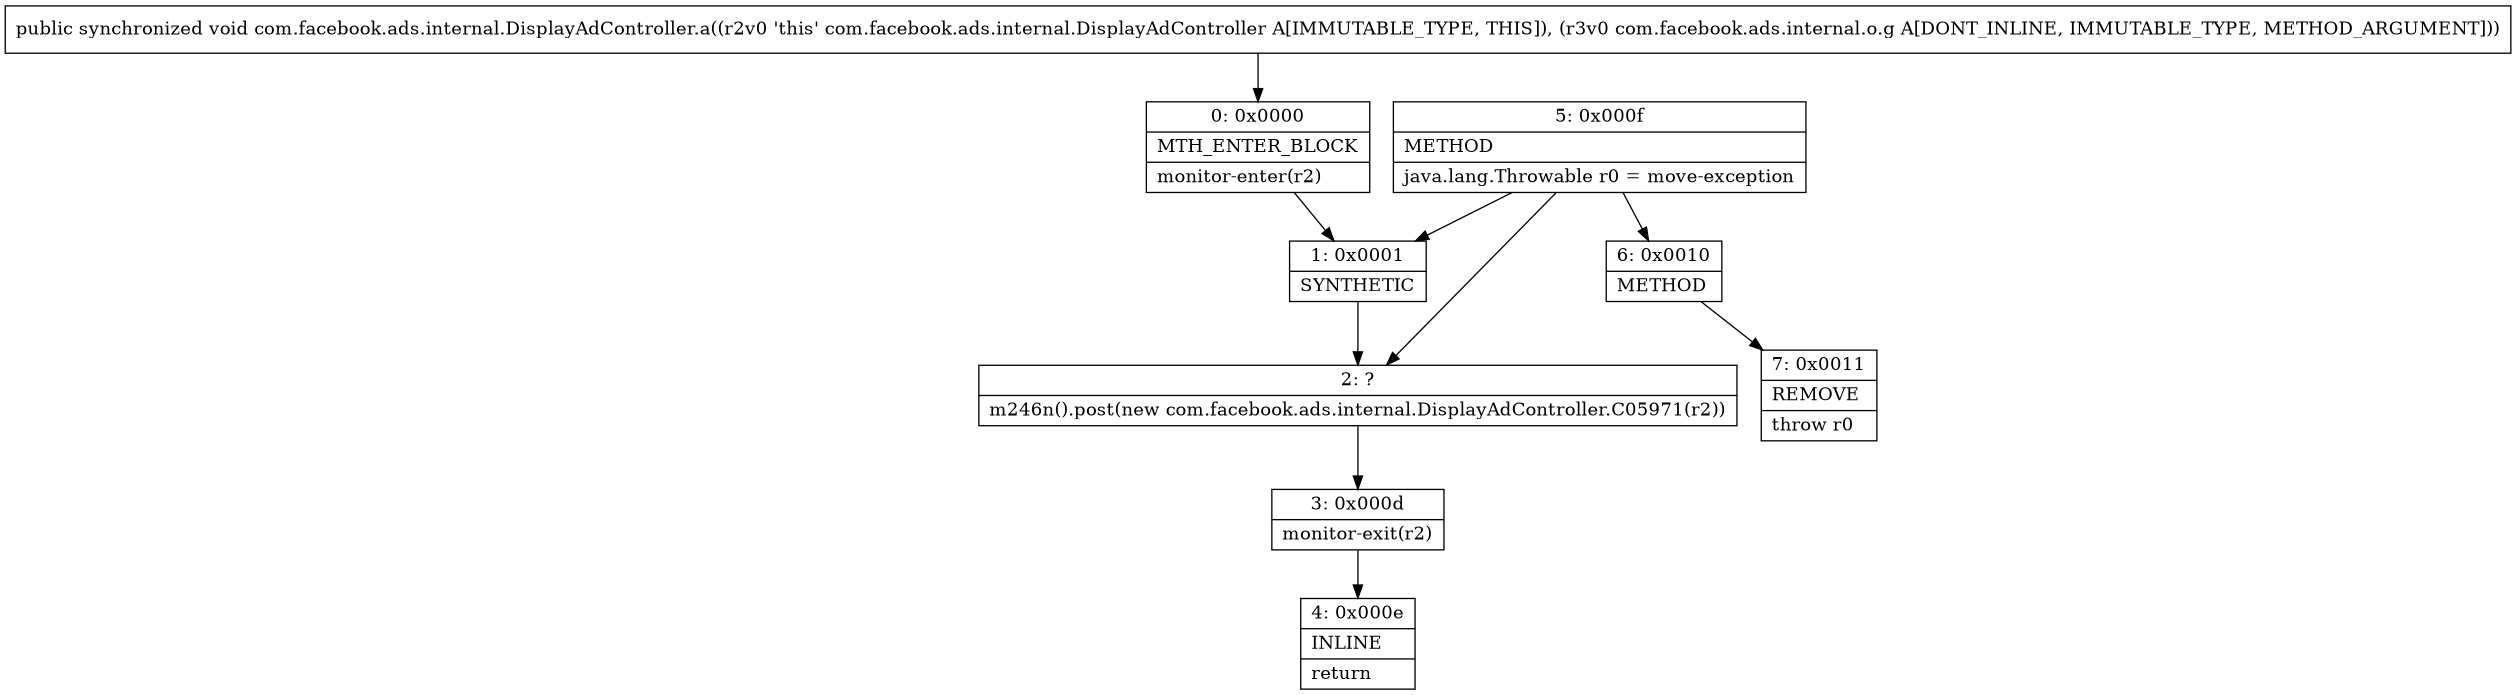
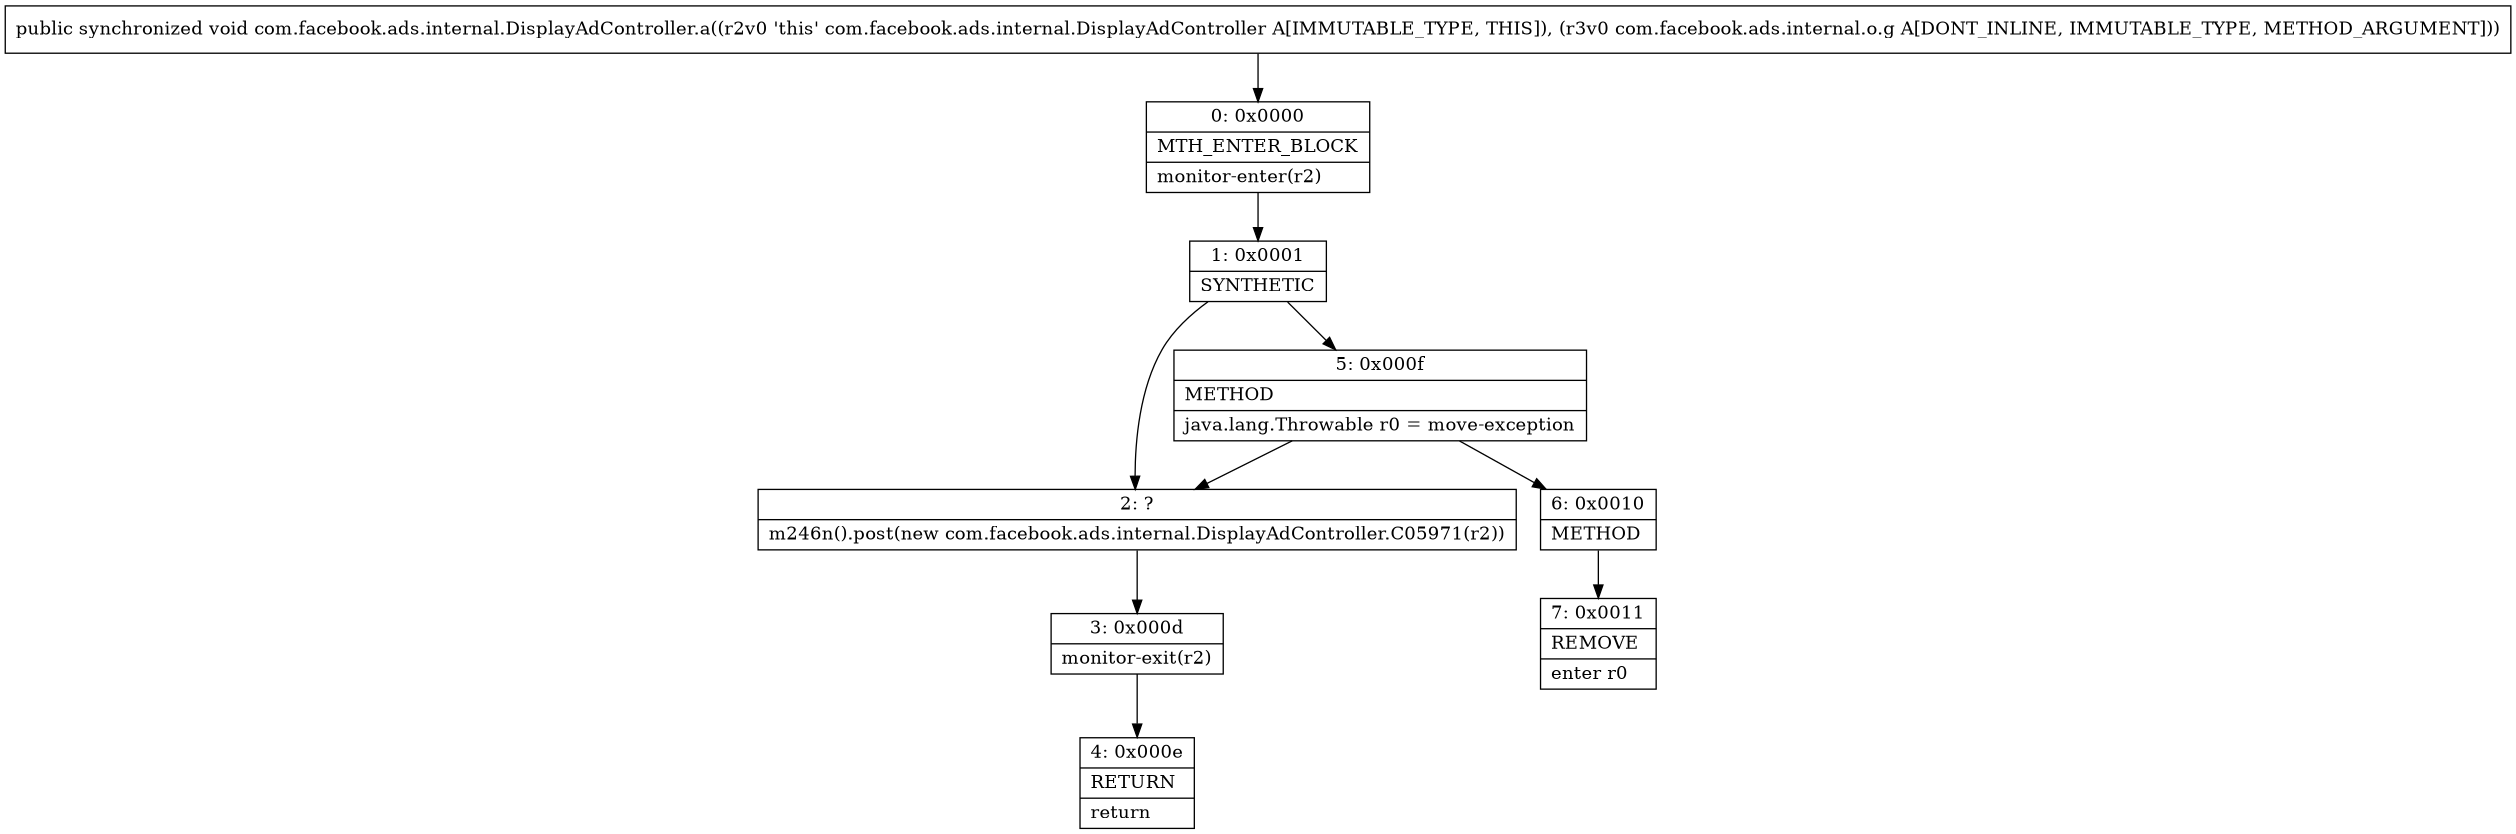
  digraph {
    node [shape=record]
    n1 [label="{0\:\ 0x0000|MTH_ENTER_BLOCK\l|monitor\-enter(r2)\l}"]
    n2 [label="{1\:\ 0x0001|SYNTHETIC\l}"]
    n3 [label="{2\:\ ?|m246n().post(new com.facebook.ads.internal.DisplayAdController.C05971(r2))\l}"]
    n4 [label="{5\:\ 0x000f|METHOD\l|java.lang.Throwable r0 = move\-exception\l}"]
    n5 [label="{3\:\ 0x000d|monitor\-exit(r2)\l}"]
    n6 [label="{6\:\ 0x0010|METHOD\l}"]
-   n7 [label="{4\:\ 0x000e|INLINE\l|return\l}"]
-   n8 [label="{7\:\ 0x0011|REMOVE\l|throw r0\l}"]
+   n7 [label="{4\:\ 0x000e|RETURN\l|return\l}"]
+   n8 [label="{7\:\ 0x0011|REMOVE\l|enter r0\l}"]
    n9 [label="{public synchronized void com.facebook.ads.internal.DisplayAdController.a((r2v0 'this' com.facebook.ads.internal.DisplayAdController A[IMMUTABLE_TYPE, THIS]), (r3v0 com.facebook.ads.internal.o.g A[DONT_INLINE, IMMUTABLE_TYPE, METHOD_ARGUMENT])) }"]
    n1 -> n2
    n2 -> n3
-   n4 -> n2
+   n2 -> n4
    n3 -> n5
    n4 -> n3
    n4 -> n6
    n5 -> n7
    n6 -> n8
    n9 -> n1
  }
